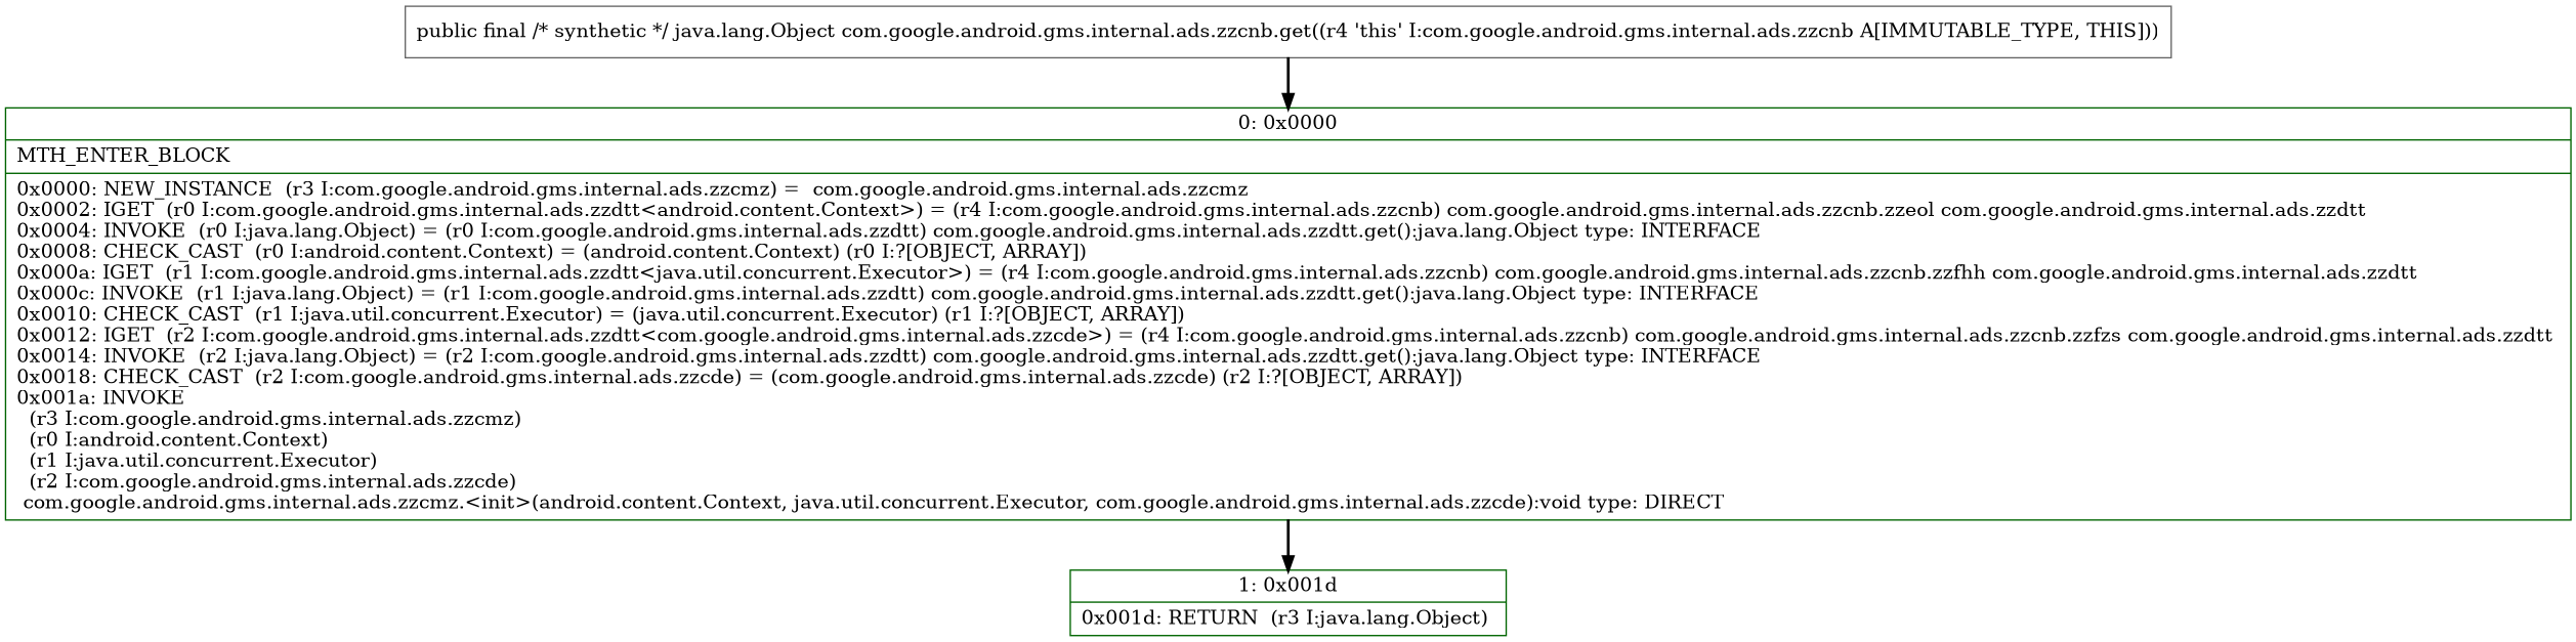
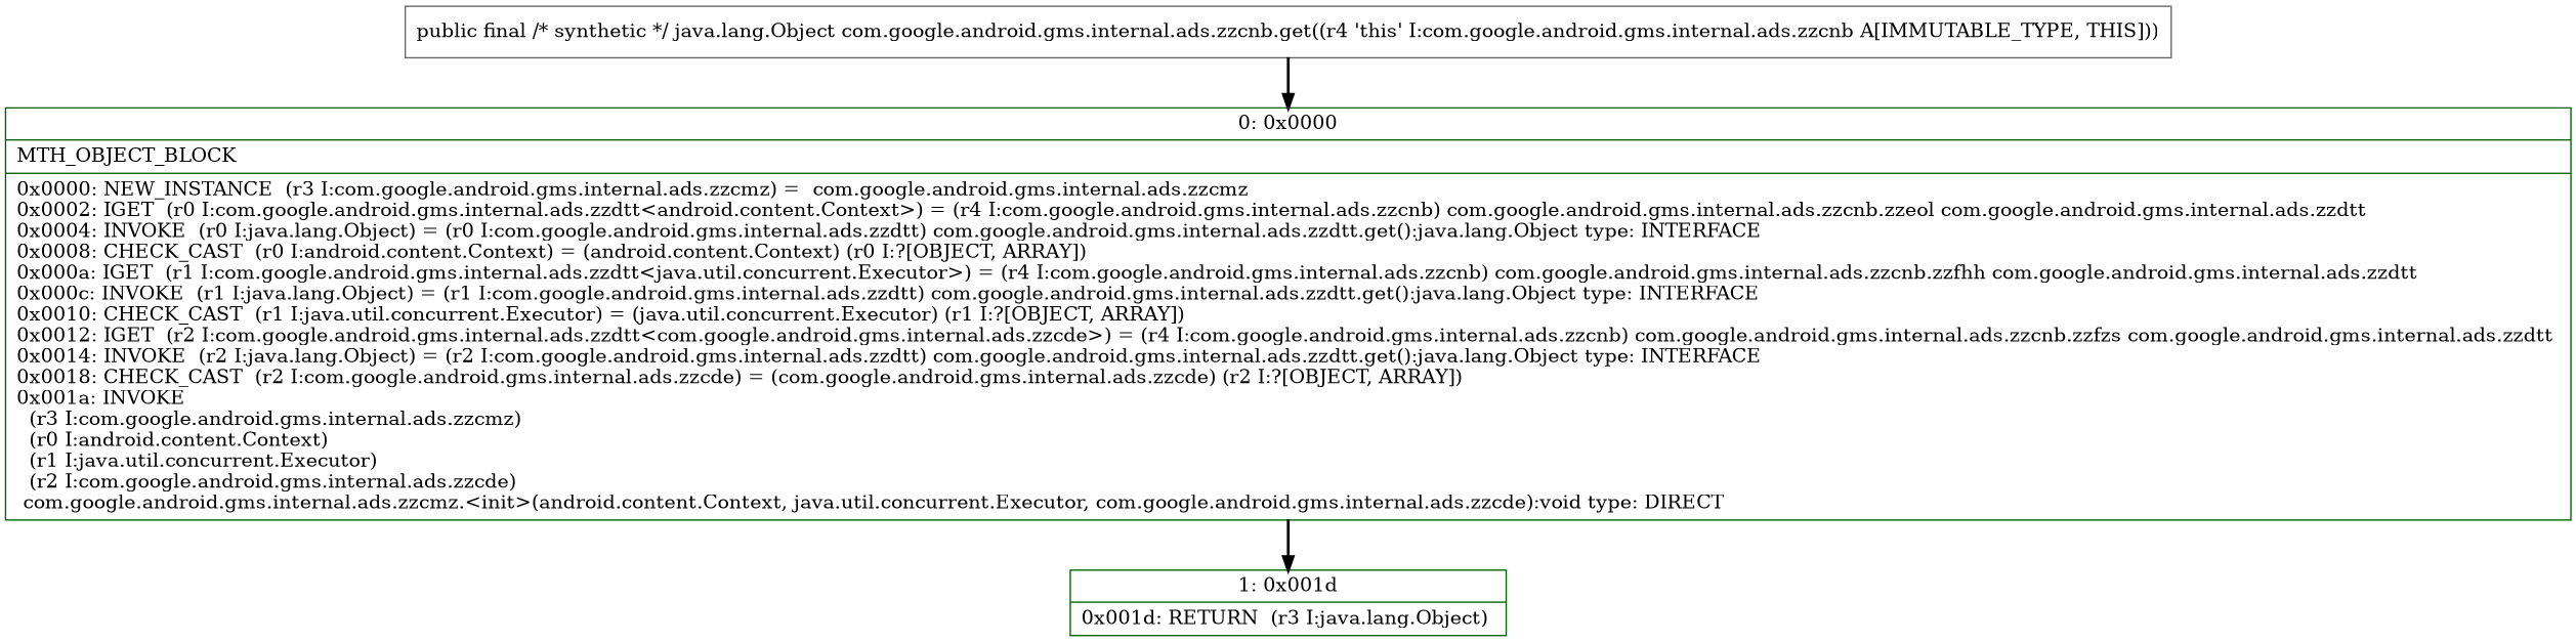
  digraph {
    node [shape=record color=darkgreen]
    edge [style=bold]
-   n1 [label="{0\:\ 0x0000|MTH_ENTER_BLOCK\l|0x0000: NEW_INSTANCE  (r3 I:com.google.android.gms.internal.ads.zzcmz) =  com.google.android.gms.internal.ads.zzcmz \l0x0002: IGET  (r0 I:com.google.android.gms.internal.ads.zzdtt\<android.content.Context\>) = (r4 I:com.google.android.gms.internal.ads.zzcnb) com.google.android.gms.internal.ads.zzcnb.zzeol com.google.android.gms.internal.ads.zzdtt \l0x0004: INVOKE  (r0 I:java.lang.Object) = (r0 I:com.google.android.gms.internal.ads.zzdtt) com.google.android.gms.internal.ads.zzdtt.get():java.lang.Object type: INTERFACE \l0x0008: CHECK_CAST  (r0 I:android.content.Context) = (android.content.Context) (r0 I:?[OBJECT, ARRAY]) \l0x000a: IGET  (r1 I:com.google.android.gms.internal.ads.zzdtt\<java.util.concurrent.Executor\>) = (r4 I:com.google.android.gms.internal.ads.zzcnb) com.google.android.gms.internal.ads.zzcnb.zzfhh com.google.android.gms.internal.ads.zzdtt \l0x000c: INVOKE  (r1 I:java.lang.Object) = (r1 I:com.google.android.gms.internal.ads.zzdtt) com.google.android.gms.internal.ads.zzdtt.get():java.lang.Object type: INTERFACE \l0x0010: CHECK_CAST  (r1 I:java.util.concurrent.Executor) = (java.util.concurrent.Executor) (r1 I:?[OBJECT, ARRAY]) \l0x0012: IGET  (r2 I:com.google.android.gms.internal.ads.zzdtt\<com.google.android.gms.internal.ads.zzcde\>) = (r4 I:com.google.android.gms.internal.ads.zzcnb) com.google.android.gms.internal.ads.zzcnb.zzfzs com.google.android.gms.internal.ads.zzdtt \l0x0014: INVOKE  (r2 I:java.lang.Object) = (r2 I:com.google.android.gms.internal.ads.zzdtt) com.google.android.gms.internal.ads.zzdtt.get():java.lang.Object type: INTERFACE \l0x0018: CHECK_CAST  (r2 I:com.google.android.gms.internal.ads.zzcde) = (com.google.android.gms.internal.ads.zzcde) (r2 I:?[OBJECT, ARRAY]) \l0x001a: INVOKE  \l  (r3 I:com.google.android.gms.internal.ads.zzcmz)\l  (r0 I:android.content.Context)\l  (r1 I:java.util.concurrent.Executor)\l  (r2 I:com.google.android.gms.internal.ads.zzcde)\l com.google.android.gms.internal.ads.zzcmz.\<init\>(android.content.Context, java.util.concurrent.Executor, com.google.android.gms.internal.ads.zzcde):void type: DIRECT \l}"]
+   n1 [label="{0\:\ 0x0000|MTH_OBJECT_BLOCK\l|0x0000: NEW_INSTANCE  (r3 I:com.google.android.gms.internal.ads.zzcmz) =  com.google.android.gms.internal.ads.zzcmz \l0x0002: IGET  (r0 I:com.google.android.gms.internal.ads.zzdtt\<android.content.Context\>) = (r4 I:com.google.android.gms.internal.ads.zzcnb) com.google.android.gms.internal.ads.zzcnb.zzeol com.google.android.gms.internal.ads.zzdtt \l0x0004: INVOKE  (r0 I:java.lang.Object) = (r0 I:com.google.android.gms.internal.ads.zzdtt) com.google.android.gms.internal.ads.zzdtt.get():java.lang.Object type: INTERFACE \l0x0008: CHECK_CAST  (r0 I:android.content.Context) = (android.content.Context) (r0 I:?[OBJECT, ARRAY]) \l0x000a: IGET  (r1 I:com.google.android.gms.internal.ads.zzdtt\<java.util.concurrent.Executor\>) = (r4 I:com.google.android.gms.internal.ads.zzcnb) com.google.android.gms.internal.ads.zzcnb.zzfhh com.google.android.gms.internal.ads.zzdtt \l0x000c: INVOKE  (r1 I:java.lang.Object) = (r1 I:com.google.android.gms.internal.ads.zzdtt) com.google.android.gms.internal.ads.zzdtt.get():java.lang.Object type: INTERFACE \l0x0010: CHECK_CAST  (r1 I:java.util.concurrent.Executor) = (java.util.concurrent.Executor) (r1 I:?[OBJECT, ARRAY]) \l0x0012: IGET  (r2 I:com.google.android.gms.internal.ads.zzdtt\<com.google.android.gms.internal.ads.zzcde\>) = (r4 I:com.google.android.gms.internal.ads.zzcnb) com.google.android.gms.internal.ads.zzcnb.zzfzs com.google.android.gms.internal.ads.zzdtt \l0x0014: INVOKE  (r2 I:java.lang.Object) = (r2 I:com.google.android.gms.internal.ads.zzdtt) com.google.android.gms.internal.ads.zzdtt.get():java.lang.Object type: INTERFACE \l0x0018: CHECK_CAST  (r2 I:com.google.android.gms.internal.ads.zzcde) = (com.google.android.gms.internal.ads.zzcde) (r2 I:?[OBJECT, ARRAY]) \l0x001a: INVOKE  \l  (r3 I:com.google.android.gms.internal.ads.zzcmz)\l  (r0 I:android.content.Context)\l  (r1 I:java.util.concurrent.Executor)\l  (r2 I:com.google.android.gms.internal.ads.zzcde)\l com.google.android.gms.internal.ads.zzcmz.\<init\>(android.content.Context, java.util.concurrent.Executor, com.google.android.gms.internal.ads.zzcde):void type: DIRECT \l}"]
    n2 [label="{1\:\ 0x001d|0x001d: RETURN  (r3 I:java.lang.Object) \l}"]
    n3 [label="{public final \/* synthetic *\/ java.lang.Object com.google.android.gms.internal.ads.zzcnb.get((r4 'this' I:com.google.android.gms.internal.ads.zzcnb A[IMMUTABLE_TYPE, THIS])) }" color=gray40]
    n1 -> n2
    n3 -> n1
  }
